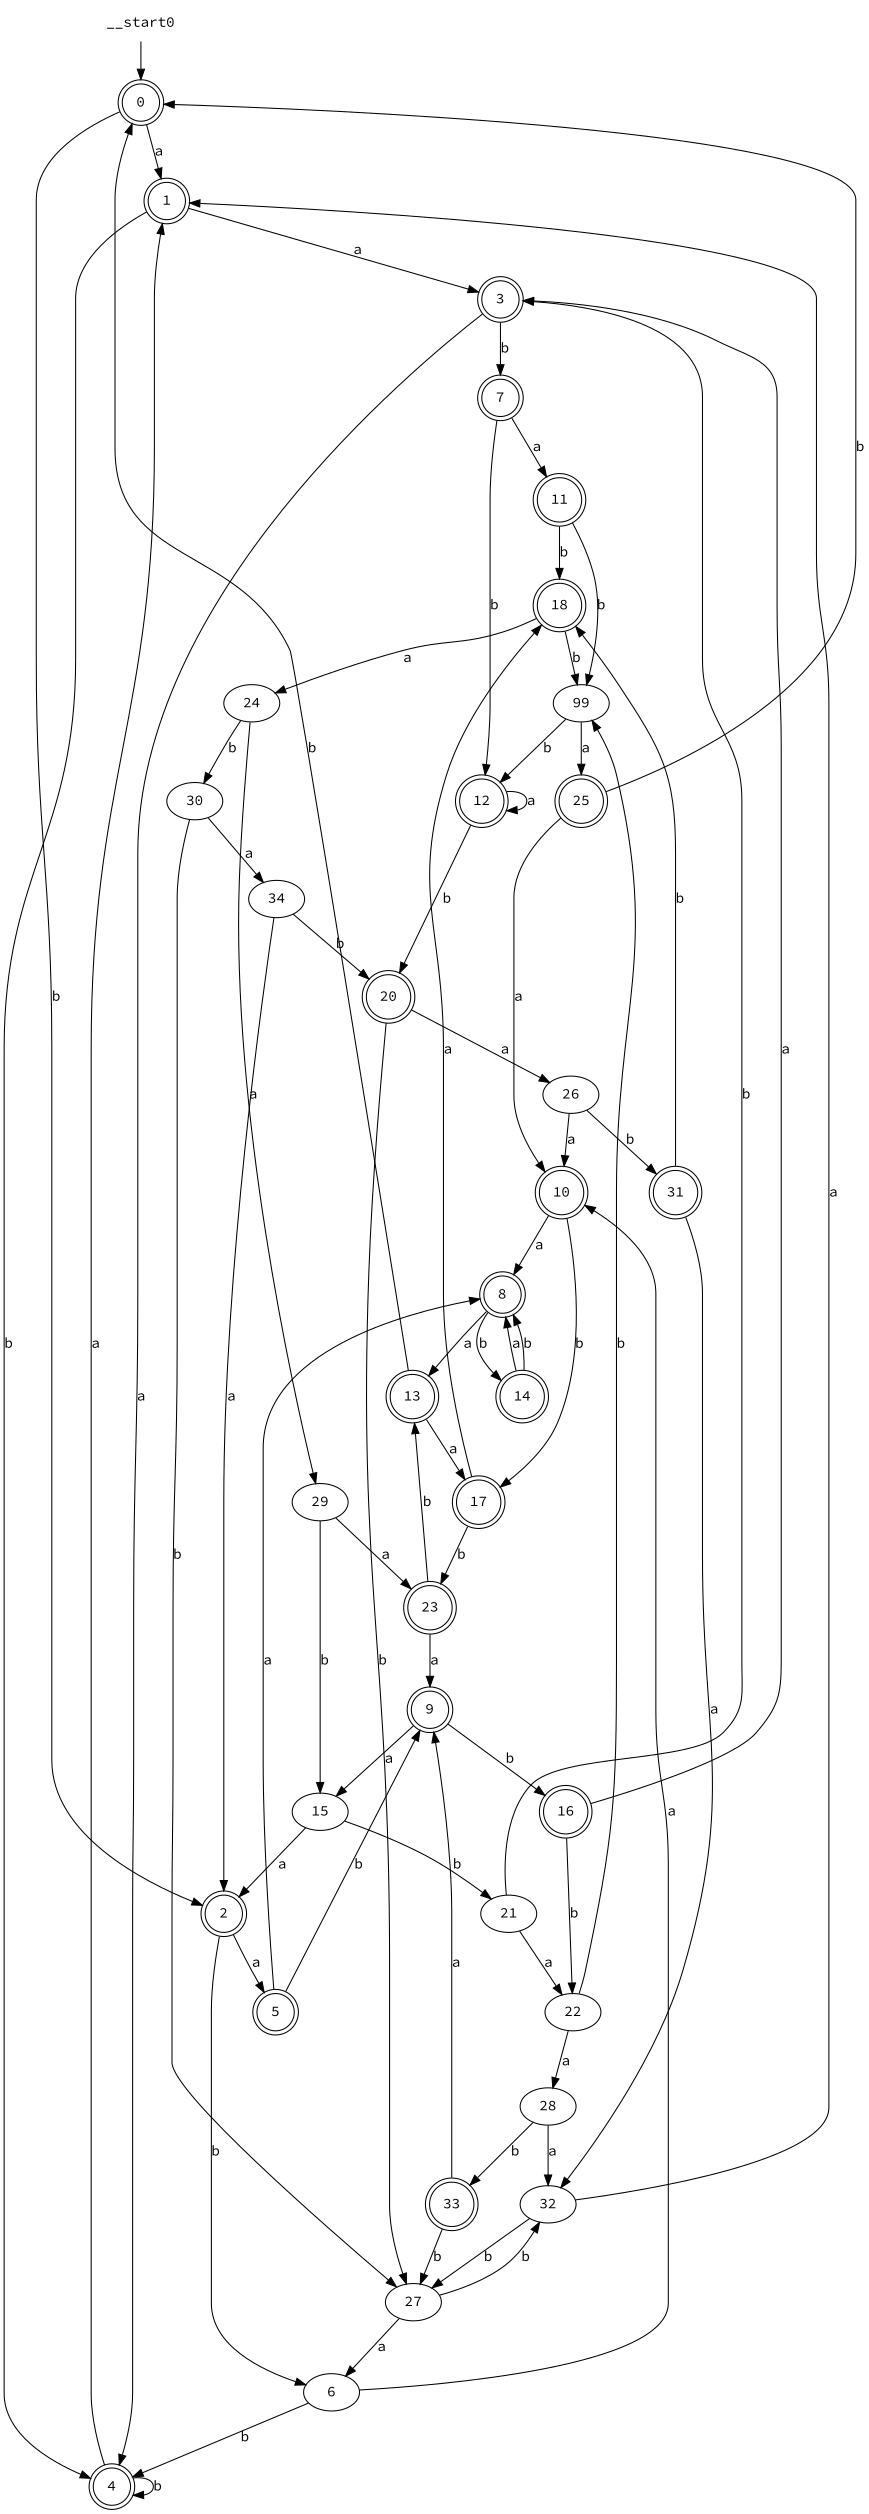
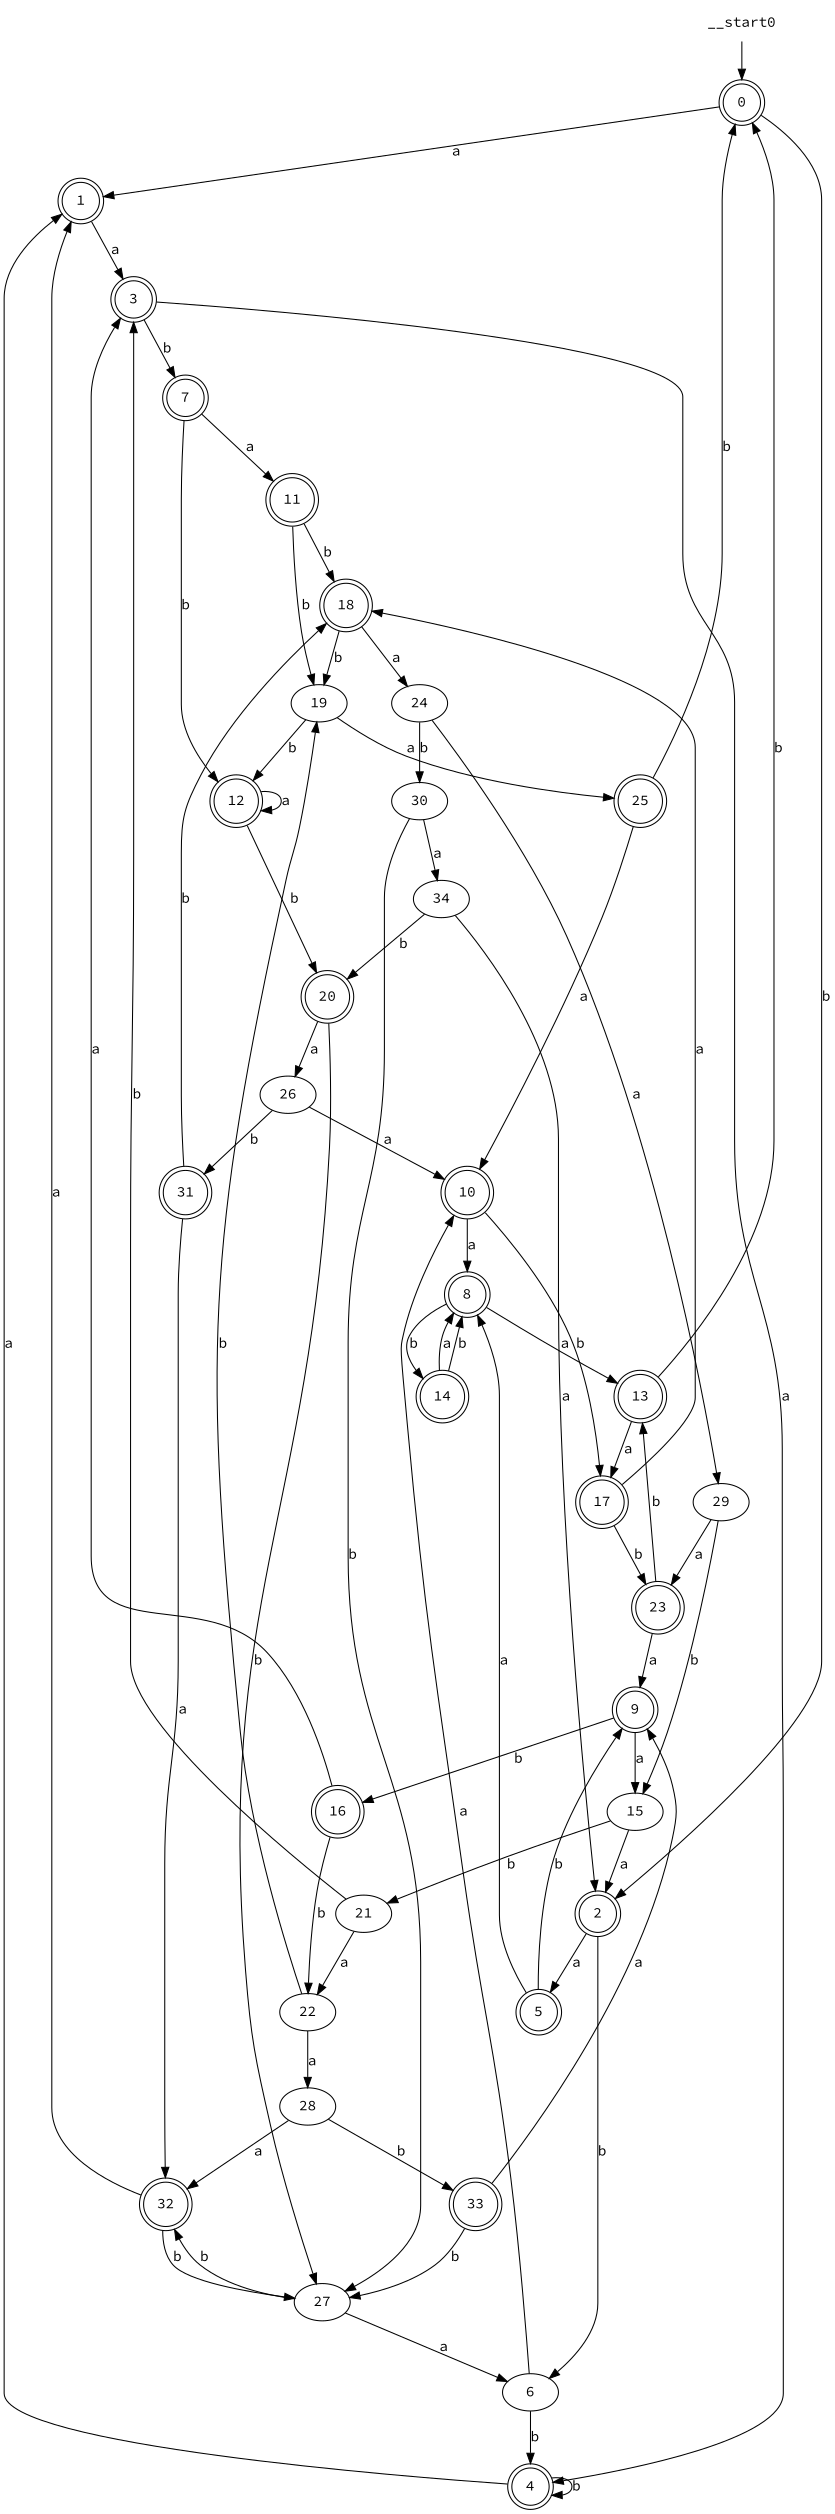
  digraph {
    fontname="Source Code Pro"
    node [fontname="Source Code Pro" shape=doublecircle]
    edge [fontname="Source Code Pro"]
    __start0 [shape=none]
    0
    1
    2
    3
    4
    5
    6 [shape=""]
    7
    8
    9
    10
    11
    12
    13
    14
    15 [shape=""]
    16
    17
    18
-   19 [label=99 shape=""]
+   19 [shape=""]
    20
    21 [shape=""]
    22 [shape=""]
    23
    24 [shape=""]
    25
    26 [shape=""]
    27 [shape=""]
    28 [shape=""]
    29 [shape=""]
    30 [shape=""]
    31
-   32 [shape=ellipse]
+   32
    33
    34 [shape=""]
    __start0 -> 0
    0 -> 1 [label=a]
    0 -> 2 [label=b]
    1 -> 3 [label=a]
-   1 -> 4 [label=b]
    2 -> 5 [label=a]
    2 -> 6 [label=b]
    3 -> 4 [label=a]
    3 -> 7 [label=b]
    4 -> 1 [label=a]
    4 -> 4 [label=b]
    5 -> 8 [label=a]
    5 -> 9 [label=b]
    6 -> 4 [label=b]
    6 -> 10 [label=a]
    7 -> 11 [label=a]
    7 -> 12 [label=b]
    8 -> 13 [label=a]
    8 -> 14 [label=b]
    9 -> 15 [label=a]
    9 -> 16 [label=b]
    10 -> 8 [label=a]
    10 -> 17 [label=b]
    11 -> 18 [label=b]
    11 -> 19 [label=b]
    12 -> 12 [label=a]
    12 -> 20 [label=b]
    13 -> 0 [label=b]
    13 -> 17 [label=a]
    14 -> 8 [label=a]
    14 -> 8 [label=b]
    15 -> 2 [label=a]
    15 -> 21 [label=b]
    16 -> 3 [label=a]
    16 -> 22 [label=b]
    17 -> 18 [label=a]
    17 -> 23 [label=b]
    18 -> 19 [label=b]
    18 -> 24 [label=a]
    19 -> 12 [label=b]
    19 -> 25 [label=a]
    20 -> 26 [label=a]
    20 -> 27 [label=b]
    21 -> 3 [label=b]
    21 -> 22 [label=a]
    22 -> 19 [label=b]
    22 -> 28 [label=a]
    23 -> 9 [label=a]
    23 -> 13 [label=b]
    24 -> 29 [label=a]
    24 -> 30 [label=b]
    25 -> 0 [label=b]
    25 -> 10 [label=a]
    26 -> 10 [label=a]
    26 -> 31 [label=b]
    27 -> 6 [label=a]
    27 -> 32 [label=b]
    28 -> 32 [label=a]
    28 -> 33 [label=b]
    29 -> 15 [label=b]
    29 -> 23 [label=a]
    30 -> 27 [label=b]
    30 -> 34 [label=a]
    31 -> 18 [label=b]
    31 -> 32 [label=a]
    32 -> 1 [label=a]
    32 -> 27 [label=b]
    33 -> 9 [label=a]
    33 -> 27 [label=b]
    34 -> 2 [label=a]
    34 -> 20 [label=b]
  }
